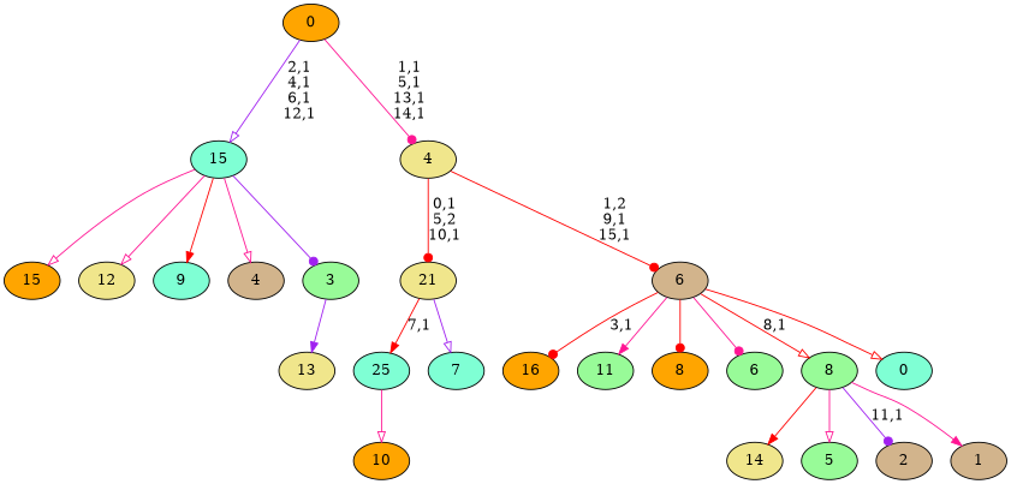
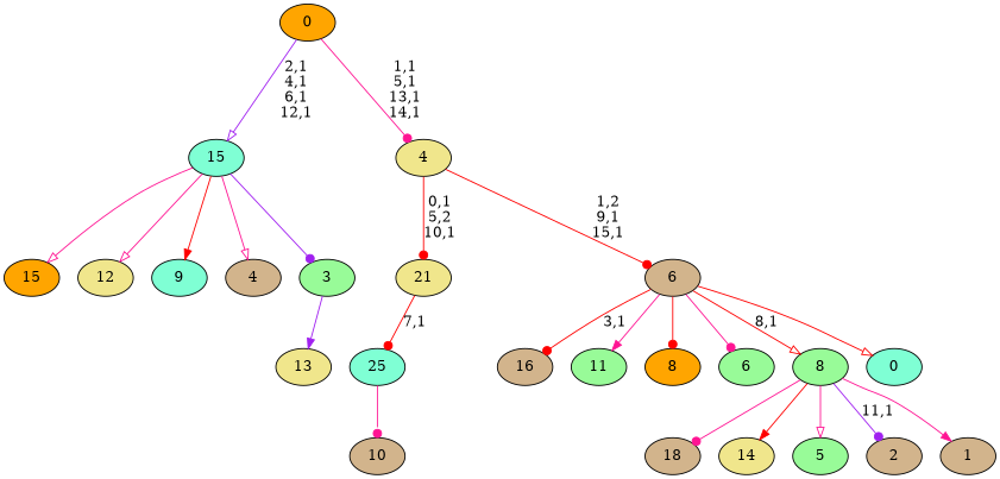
  digraph {
    node [fillcolor=tan style=filled]
    edge [arrowhead=dot color=deeppink]
-   n2 [fillcolor=orange label=16]
+   n1 [label=18]
+   n2 [label=16]
    n3 [fillcolor=orange label=15]
    n4 [fillcolor=khaki label=14]
    n5 [fillcolor=khaki label=13]
    n6 [fillcolor=khaki label=12]
    n7 [fillcolor=palegreen label=11]
-   n8 [fillcolor=orange label=10]
+   n8 [label=10]
    25 [fillcolor=aquamarine]
    n10 [fillcolor=aquamarine label=9]
    n11 [fillcolor=orange label=8]
-   n12 [fillcolor=aquamarine label=7]
    21 [fillcolor=khaki]
    n14 [fillcolor=palegreen label=6]
    n15 [fillcolor=palegreen label=5]
    n16 [label=4]
    n17 [fillcolor=palegreen label=3]
    15 [fillcolor=aquamarine]
    n19 [label=2]
    n20 [label=1]
    8 [fillcolor=palegreen]
    n22 [fillcolor=aquamarine label=0]
    6
    4 [fillcolor=khaki]
    0 [fillcolor=orange]
-   25 -> n8 [arrowhead=onormal]
-   21 -> 25 [arrowhead=normal color=red label="7,1"]
-   21 -> n12 [arrowhead=onormal color=purple]
+   25 -> n8
+   21 -> 25 [color=red label="7,1"]
    n17 -> n5 [arrowhead=normal color=purple]
    15 -> n3 [arrowhead=onormal]
    15 -> n6 [arrowhead=onormal]
    15 -> n10 [arrowhead=normal color=red]
    15 -> n16 [arrowhead=onormal]
    15 -> n17 [color=purple]
+   8 -> n1
    8 -> n4 [arrowhead=normal color=red]
    8 -> n15 [arrowhead=onormal]
    8 -> n19 [color=purple label="11,1"]
    8 -> n20 [arrowhead=normal]
    6 -> n2 [color=red label="3,1"]
    6 -> n7 [arrowhead=normal]
    6 -> n11 [color=red]
    6 -> n14
    6 -> 8 [arrowhead=onormal color=red label="8,1"]
    6 -> n22 [arrowhead=onormal color=red]
    4 -> 21 [color=red label="0,1\n5,2\n10,1"]
    4 -> 6 [color=red label="1,2\n9,1\n15,1"]
    0 -> 15 [arrowhead=onormal color=purple label="2,1\n4,1\n6,1\n12,1"]
    0 -> 4 [label="1,1\n5,1\n13,1\n14,1"]
  }
